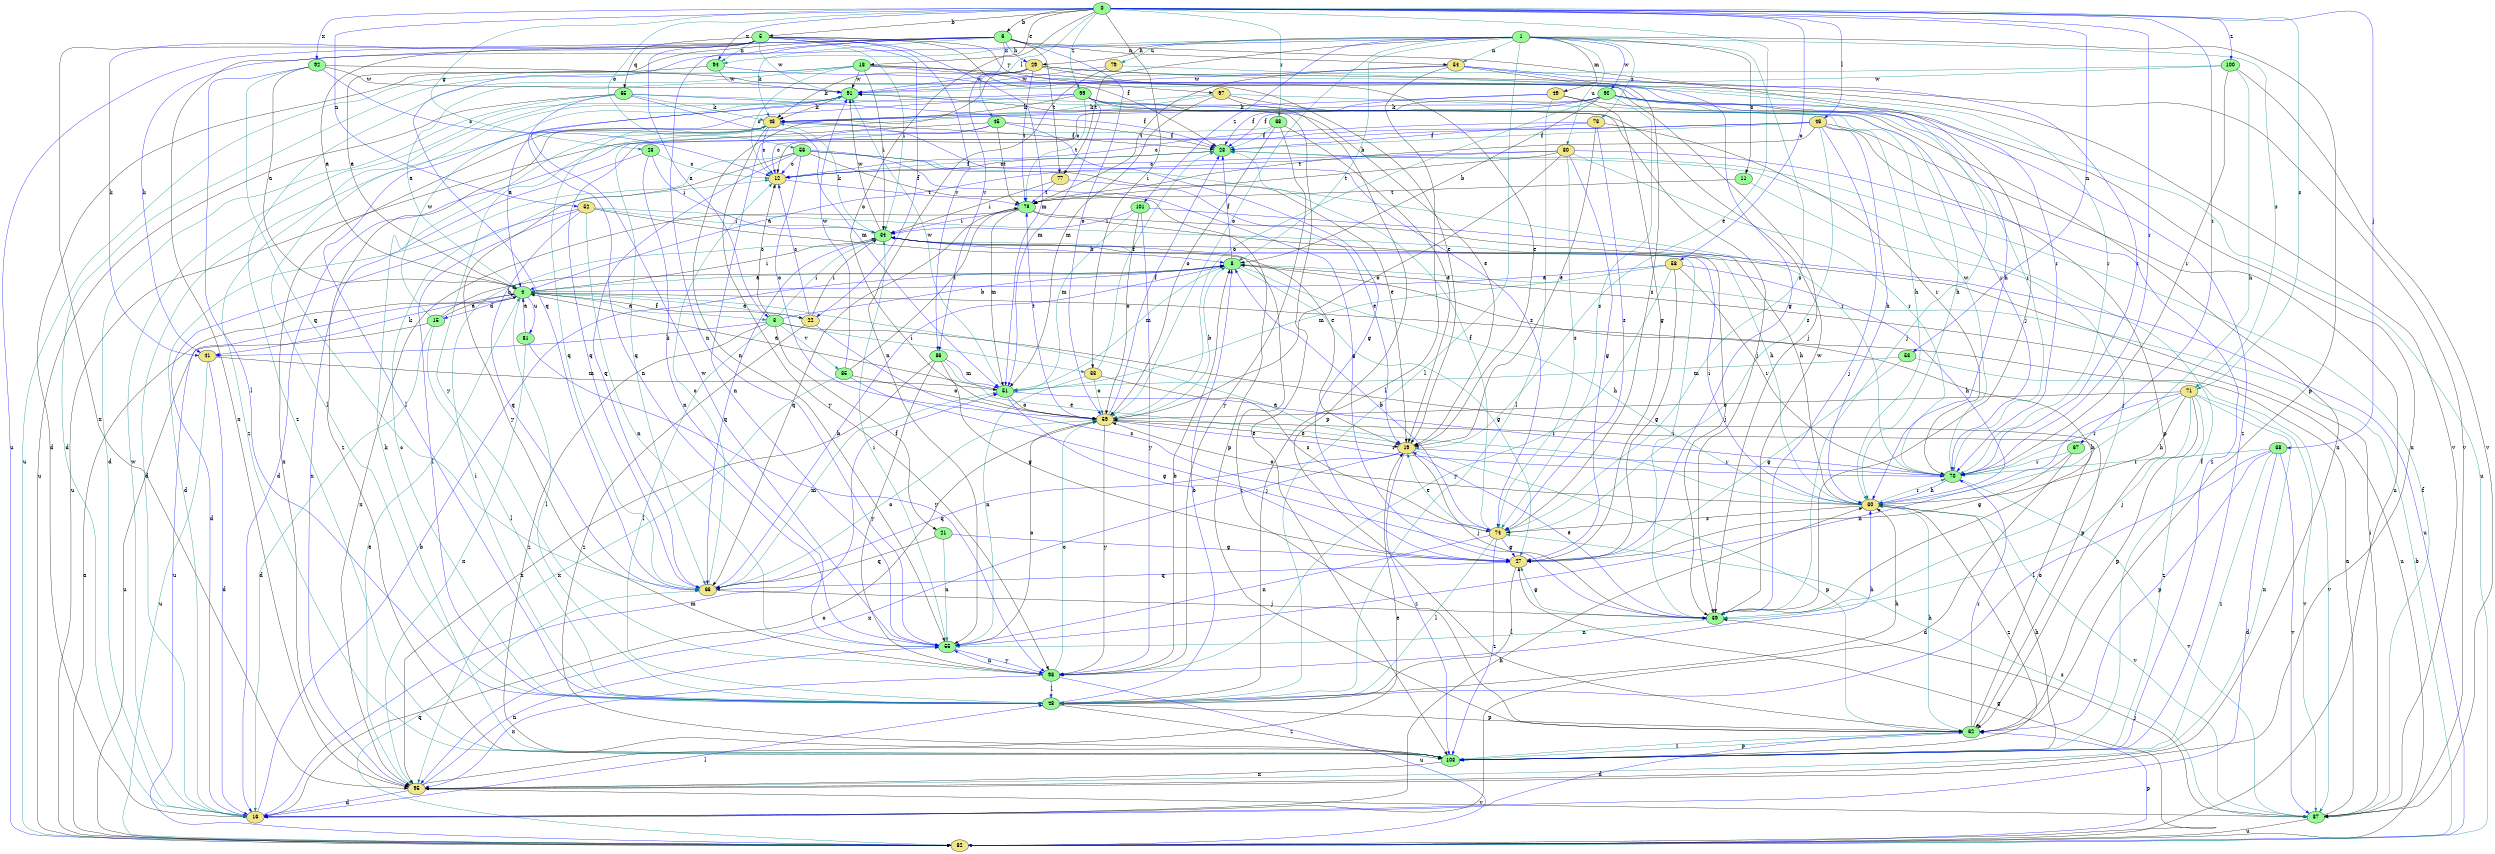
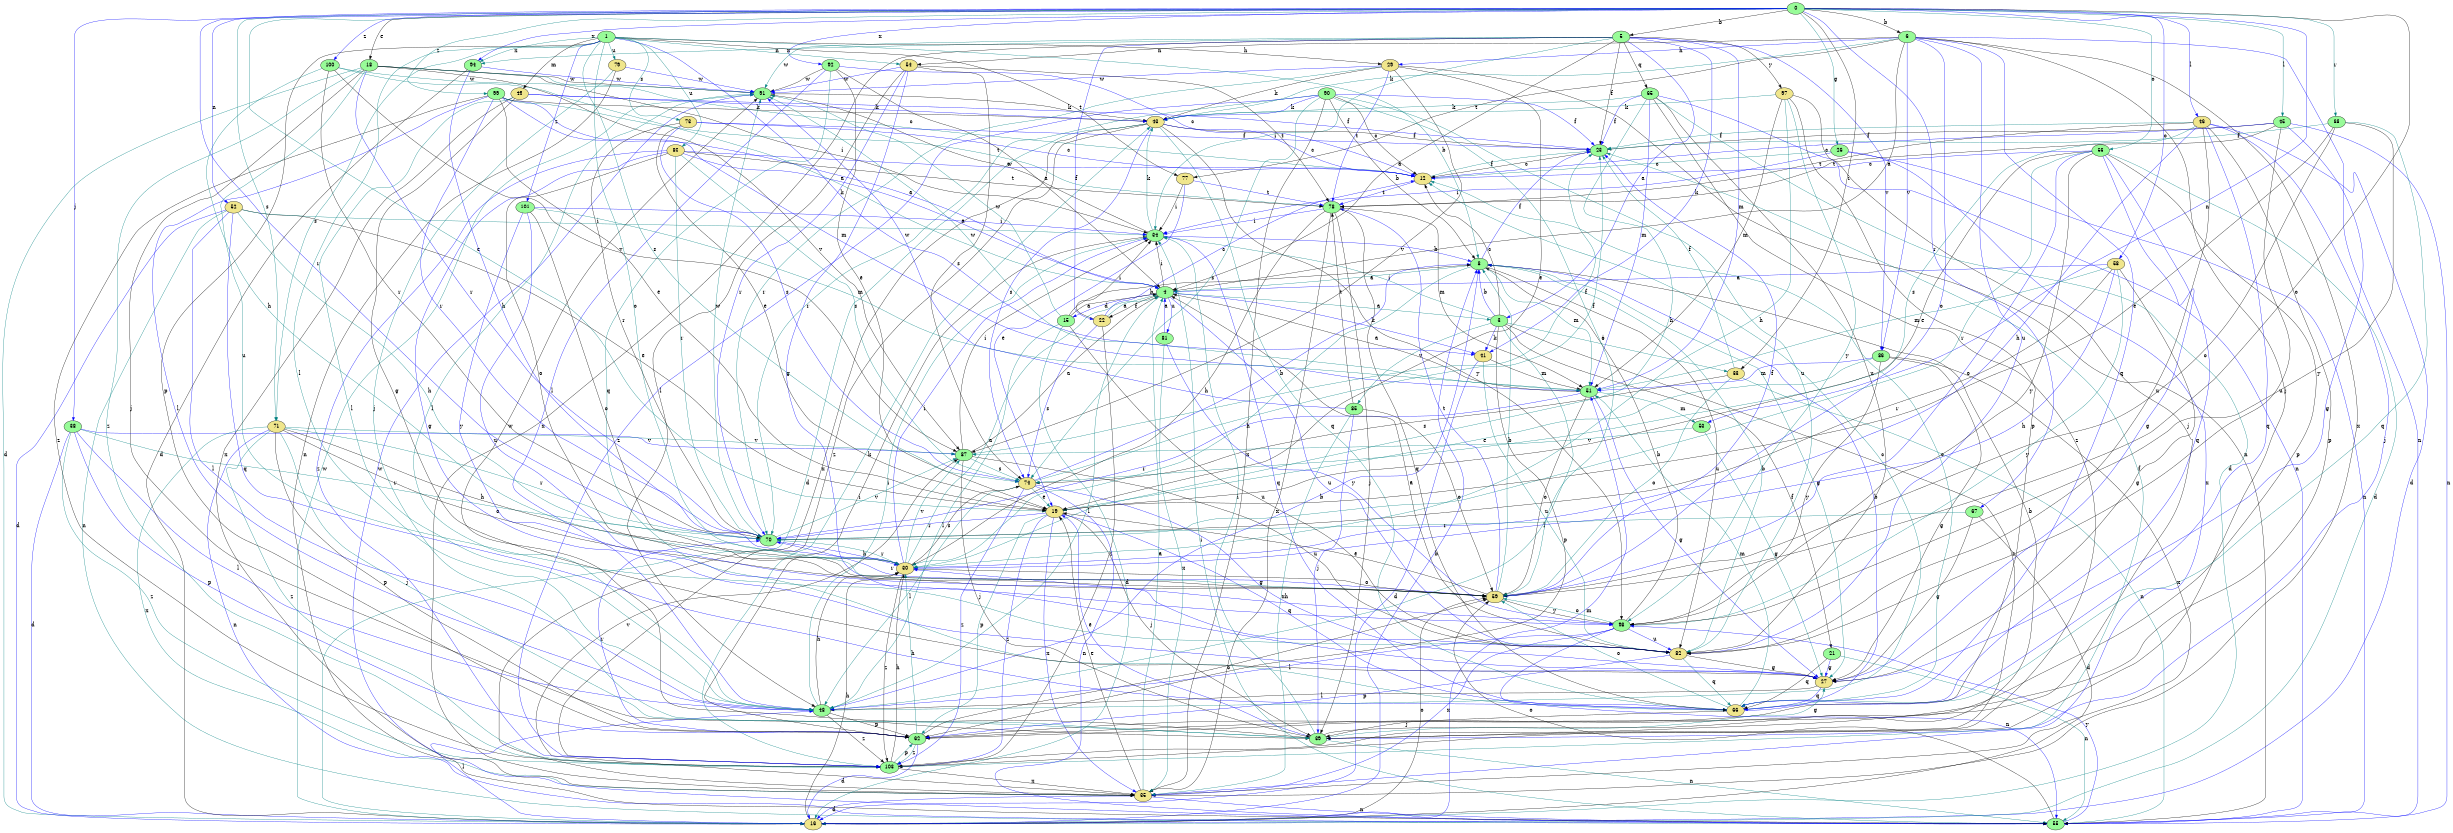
  strict digraph {
    node [fillcolor=palegreen style=filled]
    edge [color=black]
    0
    5
    6
    18
    19 [fillcolor=khaki]
    26
    33 [fillcolor=khaki]
    38
    45
    46 [fillcolor=khaki]
    52 [fillcolor=khaki]
    53
    56
    58 [fillcolor=khaki]
    59 [fillcolor=khaki]
    67
    68
    70
    71 [fillcolor=khaki]
    92
    94
    99
    100
    41 [fillcolor=khaki]
    3
    34
    4
    22 [fillcolor=khaki]
    23
    51
    65
    86
    91
-   95 [fillcolor=khaki]
+   95 [fillcolor=khaki label=35]
    97 [fillcolor=khaki]
    29 [fillcolor=khaki]
    54 [fillcolor=khaki]
    77 [fillcolor=khaki]
    82 [fillcolor=khaki]
    39
    43 [fillcolor=khaki]
    55
    66 [fillcolor=khaki]
    12 [fillcolor=khaki]
    103
    16 [fillcolor=khaki]
    87
    62
    74 [fillcolor=khaki]
    48
    27 [fillcolor=khaki]
    78
    30 [fillcolor=khaki]
    98
    8
    1
-   11
    49 [fillcolor=khaki]
    73 [fillcolor=khaki]
    79 [fillcolor=khaki]
    80 [fillcolor=khaki]
    90
    101
    21
    85
    15
    81
    0 -> 5 [label=b]
    0 -> 6 [label=b]
    0 -> 18 [label=e]
    0 -> 19 [color=teal label=e]
    0 -> 26 [color=teal label=g]
    0 -> 33 [label=i]
    0 -> 38 [color=blue label=j]
    0 -> 45 [color=teal label=l]
    0 -> 46 [color=blue label=l]
    0 -> 52 [color=blue label=n]
    0 -> 53 [color=blue label=n]
    0 -> 56 [color=teal label=o]
    0 -> 58 [color=blue label=o]
    0 -> 59 [label=o]
    0 -> 67 [color=blue label=r]
    0 -> 68 [color=teal label=r]
    0 -> 70 [color=blue label=r]
    0 -> 71 [color=teal label=s]
    0 -> 92 [color=blue label=x]
    0 -> 94 [color=blue label=x]
    0 -> 99 [color=teal label=z]
    0 -> 100 [color=blue label=z]
    5 -> 94 [color=teal label=x]
    5 -> 41 [color=blue label=k]
    5 -> 3 [color=blue label=a]
    5 -> 34 [color=teal label=i]
    5 -> 4 [label=a]
    5 -> 22 [color=blue label=f]
    5 -> 23 [label=f]
    5 -> 51 [color=blue label=m]
    5 -> 65 [label=q]
    5 -> 86 [color=blue label=v]
    5 -> 91 [color=teal label=w]
    5 -> 95 [label=x]
    5 -> 97 [label=y]
    6 -> 59 [color=blue label=o]
    6 -> 4 [label=a]
    6 -> 86 [color=blue label=v]
    6 -> 95 [label=x]
    6 -> 29 [color=blue label=h]
    6 -> 54 [label=n]
    6 -> 77 [label=t]
    6 -> 82 [color=blue label=u]
    6 -> 39 [label=j]
    6 -> 43 [color=teal label=k]
    6 -> 55 [color=blue label=n]
    6 -> 66 [color=blue label=q]
    18 -> 70 [color=blue label=r]
    18 -> 34 [label=i]
    18 -> 91 [label=w]
    18 -> 82 [color=teal label=u]
    18 -> 39 [label=j]
    18 -> 12 [color=teal label=c]
    18 -> 103 [color=teal label=z]
    18 -> 16 [color=teal label=d]
    18 -> 87 [label=v]
    19 -> 70 [color=blue label=r]
    19 -> 95 [color=blue label=x]
    19 -> 39 [label=j]
    19 -> 66 [color=blue label=q]
    19 -> 103 [color=blue label=z]
    19 -> 62 [color=teal label=p]
    26 -> 34 [color=blue label=i]
    26 -> 95 [color=blue label=x]
    26 -> 55 [color=blue label=n]
    26 -> 12 [color=teal label=c]
    33 -> 59 [color=teal label=o]
    33 -> 23 [color=teal label=f]
    33 -> 55 [color=teal label=n]
    33 -> 74 [label=s]
    38 -> 70 [color=teal label=r]
    38 -> 103 [color=teal label=z]
    38 -> 16 [color=blue label=d]
    38 -> 87 [color=blue label=v]
    38 -> 62 [color=blue label=p]
    38 -> 48 [color=blue label=l]
    45 -> 23 [label=f]
    45 -> 82 [label=u]
    45 -> 55 [color=blue label=n]
    45 -> 12 [color=blue label=c]
    45 -> 27 [color=blue label=g]
    45 -> 78 [label=t]
    46 -> 23 [color=teal label=f]
    46 -> 82 [label=u]
    46 -> 39 [color=blue label=j]
    46 -> 66 [color=blue label=q]
    46 -> 16 [color=blue label=d]
    46 -> 62 [label=p]
    46 -> 74 [color=teal label=s]
    46 -> 78 [label=t]
    46 -> 30 [color=blue label=h]
    52 -> 19 [label=e]
    52 -> 34 [color=teal label=i]
    52 -> 55 [color=teal label=n]
    52 -> 66 [color=blue label=q]
    52 -> 16 [color=blue label=d]
    52 -> 48 [color=blue label=l]
    52 -> 30 [color=teal label=h]
-   53 -> 51 [color=teal label=m]
+   51 -> 53 [color=teal label=m]
    53 -> 87 [color=teal label=v]
    53 -> 27 [color=teal label=g]
    56 -> 19 [label=e]
    56 -> 59 [color=blue label=o]
    56 -> 70 [color=teal label=r]
    56 -> 66 [color=blue label=q]
    56 -> 12 [color=blue label=c]
    56 -> 16 [color=teal label=d]
    56 -> 62 [label=p]
    56 -> 27 [color=blue label=g]
    56 -> 98 [label=y]
    58 -> 70 [label=r]
    58 -> 4 [color=blue label=a]
    58 -> 51 [color=teal label=m]
    58 -> 27 [label=g]
    58 -> 30 [color=blue label=h]
    58 -> 98 [color=teal label=y]
    59 -> 19 [label=e]
    59 -> 70 [color=blue label=r]
    59 -> 23 [color=blue label=f]
    59 -> 78 [color=blue label=t]
    59 -> 98 [label=y]
    59 -> 8 [color=teal label=b]
    67 -> 70 [color=teal label=r]
    67 -> 16 [label=d]
    67 -> 27 [label=g]
    68 -> 19 [label=e]
    68 -> 59 [label=o]
    68 -> 23 [color=teal label=f]
    68 -> 66 [color=teal label=q]
    68 -> 98 [label=y]
    70 -> 91 [color=teal label=w]
    70 -> 87 [color=teal label=v]
    70 -> 30 [color=blue label=h]
    71 -> 59 [label=o]
    71 -> 70 [color=teal label=r]
    71 -> 95 [color=teal label=x]
    71 -> 39 [color=teal label=j]
    71 -> 55 [color=blue label=n]
    71 -> 103 [color=teal label=z]
    71 -> 87 [color=teal label=v]
    71 -> 62 [label=p]
    71 -> 30 [label=h]
    92 -> 19 [label=e]
    92 -> 4 [label=a]
    92 -> 91 [label=w]
    92 -> 66 [color=teal label=q]
    92 -> 12 [color=blue label=c]
    92 -> 48 [color=blue label=l]
    94 -> 91 [color=blue label=w]
    94 -> 16 [label=d]
    94 -> 30 [color=blue label=h]
    99 -> 19 [label=e]
    99 -> 70 [color=blue label=r]
    99 -> 4 [color=blue label=a]
    99 -> 51 [color=blue label=m]
    99 -> 43 [label=k]
-   99 -> 103 [label=e]
+   99 -> 103 [label=z]
    99 -> 48 [color=blue label=l]
    99 -> 78 [color=teal label=t]
    100 -> 70 [label=r]
    100 -> 4 [color=teal label=a]
    100 -> 91 [color=teal label=w]
    100 -> 87 [label=v]
    100 -> 30 [color=teal label=h]
    41 -> 51 [label=m]
    41 -> 82 [color=teal label=u]
    41 -> 16 [color=blue label=d]
    3 -> 33 [color=teal label=i]
    3 -> 41 [color=blue label=k]
    3 -> 34 [color=teal label=i]
    3 -> 12 [label=c]
    3 -> 103 [label=z]
    3 -> 62 [label=p]
    3 -> 48 [color=teal label=l]
    3 -> 8 [color=blue label=b]
    3 -> 21 [label=f]
    3 -> 85 [color=teal label=v]
    34 -> 91 [label=w]
    34 -> 43 [color=teal label=k]
    34 -> 66 [color=blue label=q]
    34 -> 8 [color=blue label=b]
    4 -> 41 [color=blue label=k]
    4 -> 3 [color=teal label=a]
    4 -> 34 [label=i]
    4 -> 22 [label=f]
    4 -> 82 [color=blue label=u]
    4 -> 48 [color=teal label=l]
    4 -> 15 [color=blue label=d]
    4 -> 81 [color=blue label=u]
    22 -> 34 [label=i]
    22 -> 4 [color=teal label=a]
    22 -> 12 [color=blue label=c]
    22 -> 103 [label=z]
    22 -> 74 [color=blue label=s]
    23 -> 12 [label=c]
    51 -> 59 [label=o]
    51 -> 70 [color=blue label=r]
    51 -> 4 [label=a]
    51 -> 91 [color=teal label=w]
    51 -> 27 [color=blue label=g]
    65 -> 23 [color=blue label=f]
    65 -> 51 [color=blue label=m]
    65 -> 82 [label=u]
    65 -> 43 [color=teal label=k]
    65 -> 55 [color=blue label=n]
-   65 -> 103 [color=teal label=z]
+   65 -> 103 [label=z]
    65 -> 16 [color=teal label=d]
    65 -> 30 [color=teal label=h]
    86 -> 19 [color=teal label=e]
    86 -> 51 [color=blue label=m]
    86 -> 95 [label=x]
    86 -> 27 [label=g]
    86 -> 98 [label=y]
    91 -> 43 [label=k]
    91 -> 48 [color=teal label=l]
    95 -> 19 [label=e]
    95 -> 4 [color=teal label=a]
    95 -> 55 [color=blue label=n]
    95 -> 16 [color=blue label=d]
    95 -> 87 [label=v]
    97 -> 51 [label=m]
    97 -> 39 [label=j]
    97 -> 43 [color=teal label=k]
    97 -> 62 [label=p]
    97 -> 30 [color=teal label=h]
    97 -> 98 [color=teal label=y]
    29 -> 19 [label=e]
    29 -> 70 [color=teal label=r]
    29 -> 91 [color=blue label=w]
    29 -> 43 [label=k]
    29 -> 55 [label=n]
    29 -> 87 [label=v]
    29 -> 78 [color=blue label=t]
    54 -> 70 [color=blue label=r]
    54 -> 91 [color=blue label=w]
    54 -> 74 [label=s]
    54 -> 48 [label=l]
    54 -> 27 [color=blue label=g]
    54 -> 78 [label=t]
    77 -> 19 [color=blue label=e]
    77 -> 34 [label=i]
    77 -> 78 [color=blue label=t]
    82 -> 4 [label=a]
    82 -> 66 [color=teal label=q]
    82 -> 62 [color=blue label=p]
    82 -> 27 [label=g]
    82 -> 8 [color=teal label=b]
    39 -> 19 [color=blue label=e]
    39 -> 34 [color=teal label=i]
    39 -> 91 [label=w]
    39 -> 55 [color=teal label=n]
    39 -> 27 [color=teal label=g]
    39 -> 8 [label=b]
    43 -> 23 [label=f]
    43 -> 95 [label=x]
    43 -> 66 [color=teal label=q]
    43 -> 12 [color=blue label=c]
    43 -> 103 [label=z]
    43 -> 16 [color=teal label=d]
    43 -> 74 [color=blue label=s]
    43 -> 98 [label=y]
    55 -> 59 [label=o]
    55 -> 34 [color=teal label=i]
    55 -> 91 [color=blue label=w]
    55 -> 98 [color=blue label=y]
    66 -> 59 [color=teal label=o]
    66 -> 51 [color=teal label=m]
    66 -> 39 [label=j]
    66 -> 12 [color=teal label=c]
    66 -> 8 [color=blue label=b]
    12 -> 23 [color=teal label=f]
    12 -> 78 [color=blue label=t]
    103 -> 23 [color=teal label=f]
    103 -> 95 [label=x]
    103 -> 43 [color=teal label=k]
    103 -> 62 [color=teal label=p]
    103 -> 30 [label=h]
    16 -> 59 [label=o]
    16 -> 51 [color=blue label=m]
    16 -> 91 [color=teal label=w]
    16 -> 48 [color=blue label=l]
    16 -> 30 [label=h]
    16 -> 8 [color=blue label=b]
    87 -> 34 [label=i]
    87 -> 4 [label=a]
    87 -> 23 [color=teal label=f]
    87 -> 82 [label=u]
    87 -> 39 [label=j]
    87 -> 74 [color=teal label=s]
    62 -> 59 [label=o]
    62 -> 70 [color=blue label=r]
    62 -> 34 [label=i]
    62 -> 103 [color=teal label=z]
    62 -> 16 [color=blue label=d]
    62 -> 30 [color=teal label=h]
    74 -> 19 [color=teal label=e]
    74 -> 23 [color=teal label=f]
    74 -> 55 [color=blue label=n]
    74 -> 103 [color=blue label=z]
    74 -> 48 [color=teal label=l]
    74 -> 27 [color=blue label=g]
    74 -> 8 [color=blue label=b]
    48 -> 34 [color=teal label=i]
    48 -> 12 [color=teal label=c]
    48 -> 103 [label=z]
    48 -> 62 [label=p]
    48 -> 30 [label=h]
    48 -> 8 [color=blue label=b]
    27 -> 66 [color=blue label=q]
    27 -> 48 [label=l]
    78 -> 34 [color=blue label=i]
    78 -> 51 [label=m]
    78 -> 95 [label=x]
    78 -> 39 [label=j]
    78 -> 66 [label=q]
    78 -> 30 [label=h]
    30 -> 59 [label=o]
    30 -> 70 [color=teal label=r]
    30 -> 34 [color=blue label=i]
    30 -> 4 [color=teal label=a]
    30 -> 103 [label=z]
    30 -> 87 [color=teal label=v]
    30 -> 74 [label=s]
    98 -> 59 [color=teal label=o]
    98 -> 95 [color=blue label=x]
    98 -> 82 [color=blue label=u]
    98 -> 55 [color=blue label=n]
    98 -> 48 [color=blue label=l]
    98 -> 30 [color=blue label=h]
    98 -> 8 [label=b]
    8 -> 4 [color=teal label=a]
    8 -> 23 [color=blue label=f]
    8 -> 51 [color=teal label=m]
    8 -> 82 [label=u]
    8 -> 27 [color=teal label=g]
    8 -> 30 [color=teal label=h]
    1 -> 59 [color=teal label=o]
    1 -> 71 [color=teal label=s]
    1 -> 94 [color=teal label=x]
    1 -> 41 [color=blue label=k]
    1 -> 29 [label=h]
    1 -> 54 [color=teal label=n]
    1 -> 77 [label=t]
    1 -> 62 [label=p]
    1 -> 74 [color=teal label=s]
    1 -> 48 [color=teal label=l]
    1 -> 8 [color=teal label=b]
-   1 -> 11 [label=c]
    1 -> 49 [label=m]
    1 -> 73 [color=teal label=s]
    1 -> 79 [color=teal label=u]
    1 -> 80 [color=teal label=u]
-   1 -> 90 [color=blue label=w]
    1 -> 101 [color=blue label=z]
-   11 -> 39 [color=teal label=j]
-   11 -> 78 [label=t]
    49 -> 23 [color=blue label=f]
    49 -> 95 [label=x]
    49 -> 43 [color=blue label=k]
    49 -> 48 [color=teal label=l]
    49 -> 27 [label=g]
    73 -> 19 [label=e]
    73 -> 70 [label=r]
    73 -> 23 [color=blue label=f]
    73 -> 12 [color=blue label=c]
    73 -> 74 [color=blue label=s]
    79 -> 91 [color=blue label=w]
    79 -> 39 [color=teal label=j]
    79 -> 55 [label=n]
    80 -> 59 [label=o]
    80 -> 70 [color=teal label=r]
    80 -> 4 [color=blue label=a]
    80 -> 12 [color=blue label=c]
    80 -> 103 [color=blue label=z]
    80 -> 74 [color=teal label=s]
    80 -> 27 [color=blue label=g]
    80 -> 78 [label=t]
    90 -> 59 [color=teal label=o]
    90 -> 70 [color=teal label=r]
    90 -> 23 [color=blue label=f]
    90 -> 95 [label=x]
    90 -> 82 [color=teal label=u]
    90 -> 43 [color=blue label=k]
    90 -> 12 [label=c]
    90 -> 103 [color=blue label=z]
    90 -> 74 [color=teal label=s]
    90 -> 8 [label=b]
    101 -> 59 [label=o]
    101 -> 34 [color=blue label=i]
    101 -> 51 [color=teal label=m]
    101 -> 82 [color=blue label=u]
    101 -> 98 [color=blue label=y]
    21 -> 55 [color=teal label=n]
    21 -> 66 [label=q]
    21 -> 27 [color=blue label=g]
    85 -> 59 [label=o]
    85 -> 91 [color=blue label=w]
    85 -> 95 [color=teal label=x]
    85 -> 39 [color=blue label=j]
    85 -> 78 [label=t]
    15 -> 4 [label=a]
    15 -> 91 [color=teal label=w]
    15 -> 82 [label=u]
    15 -> 16 [color=teal label=d]
    15 -> 48 [color=teal label=l]
    15 -> 8 [label=b]
    81 -> 4 [color=blue label=a]
    81 -> 95 [color=teal label=x]
    81 -> 98 [color=blue label=y]
  }
